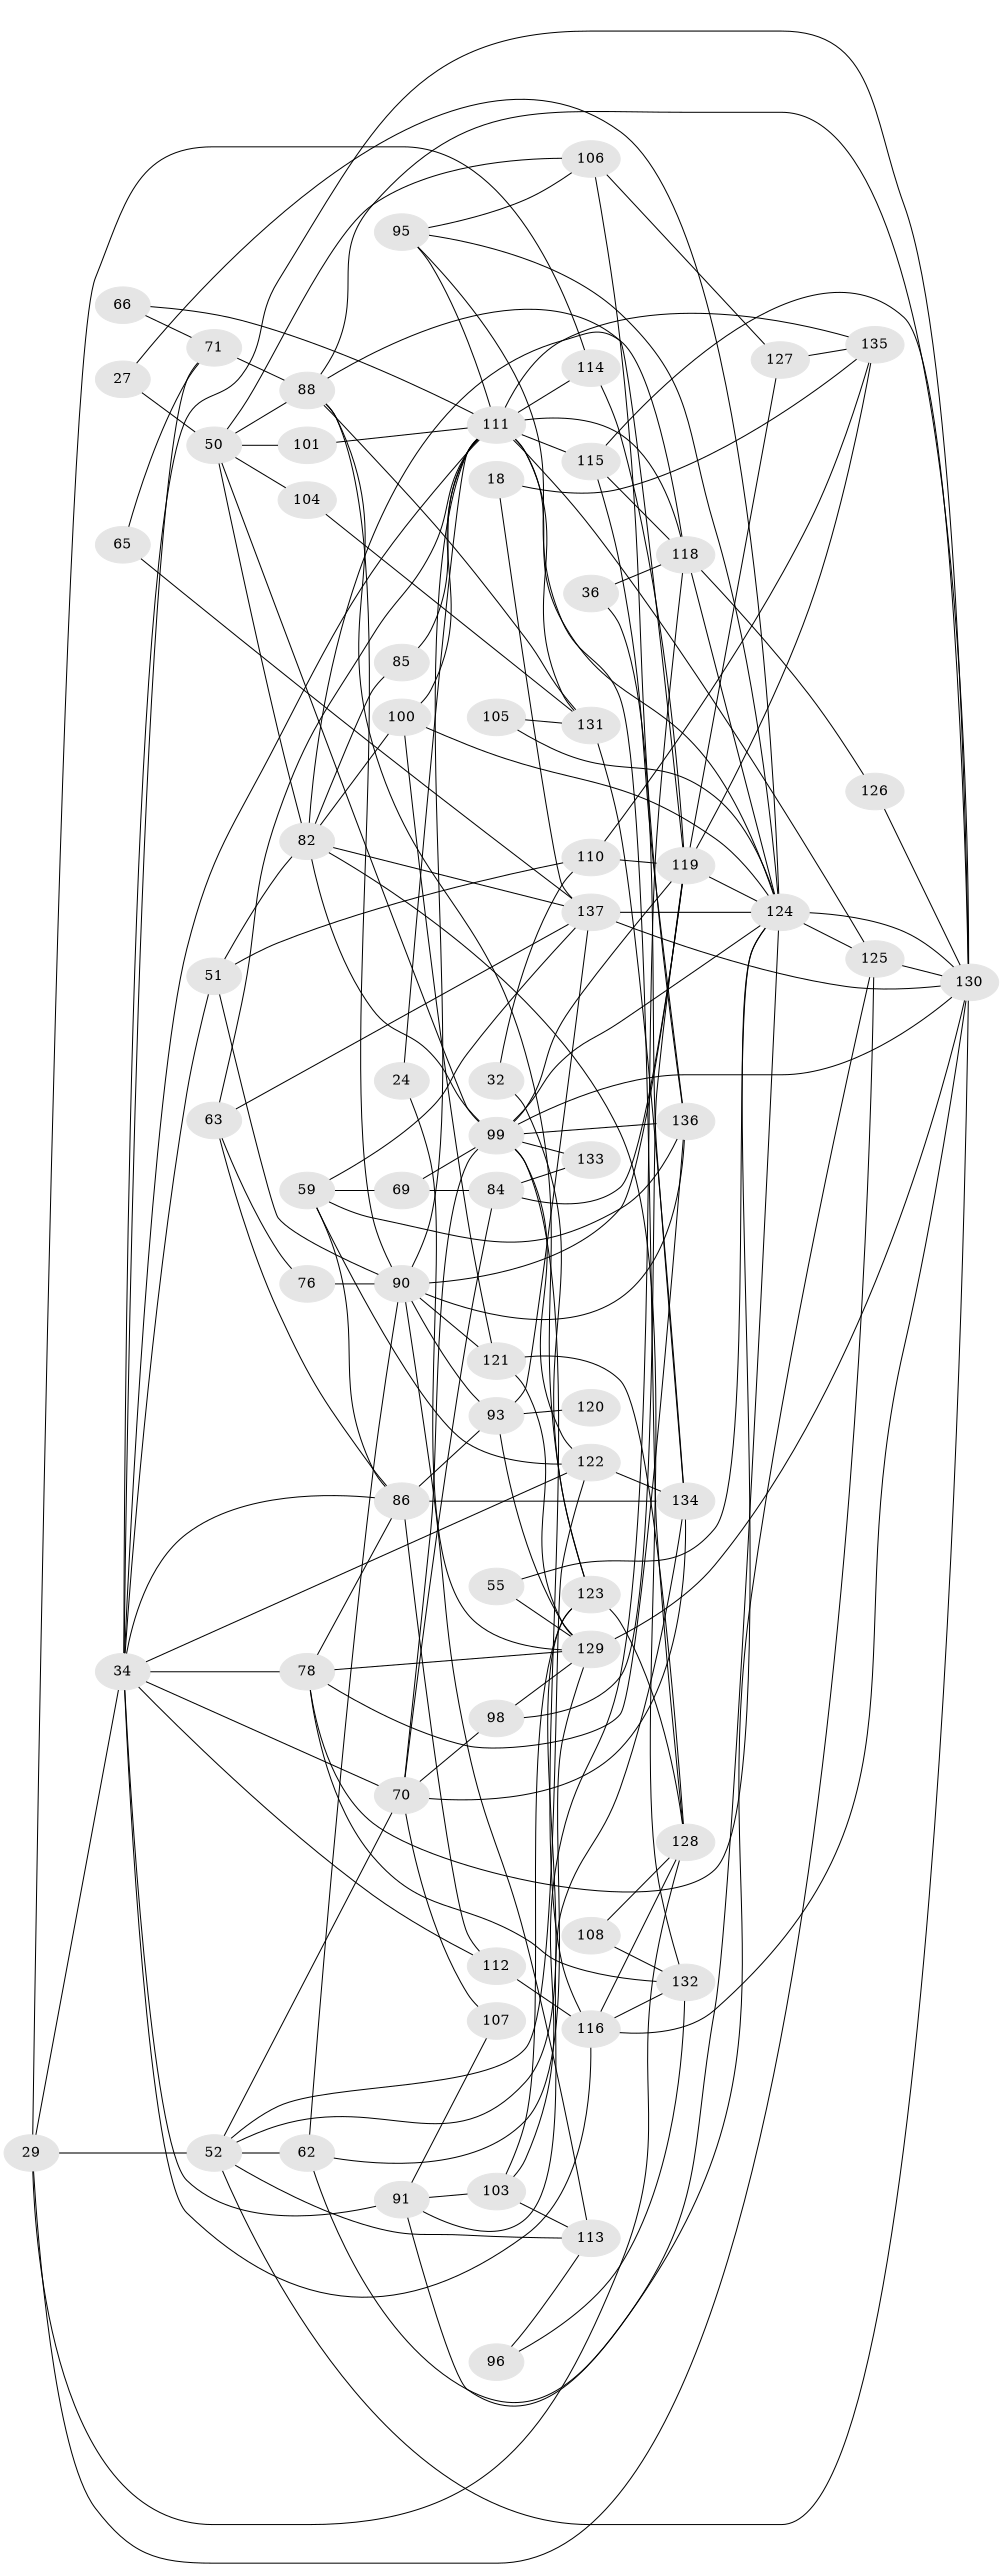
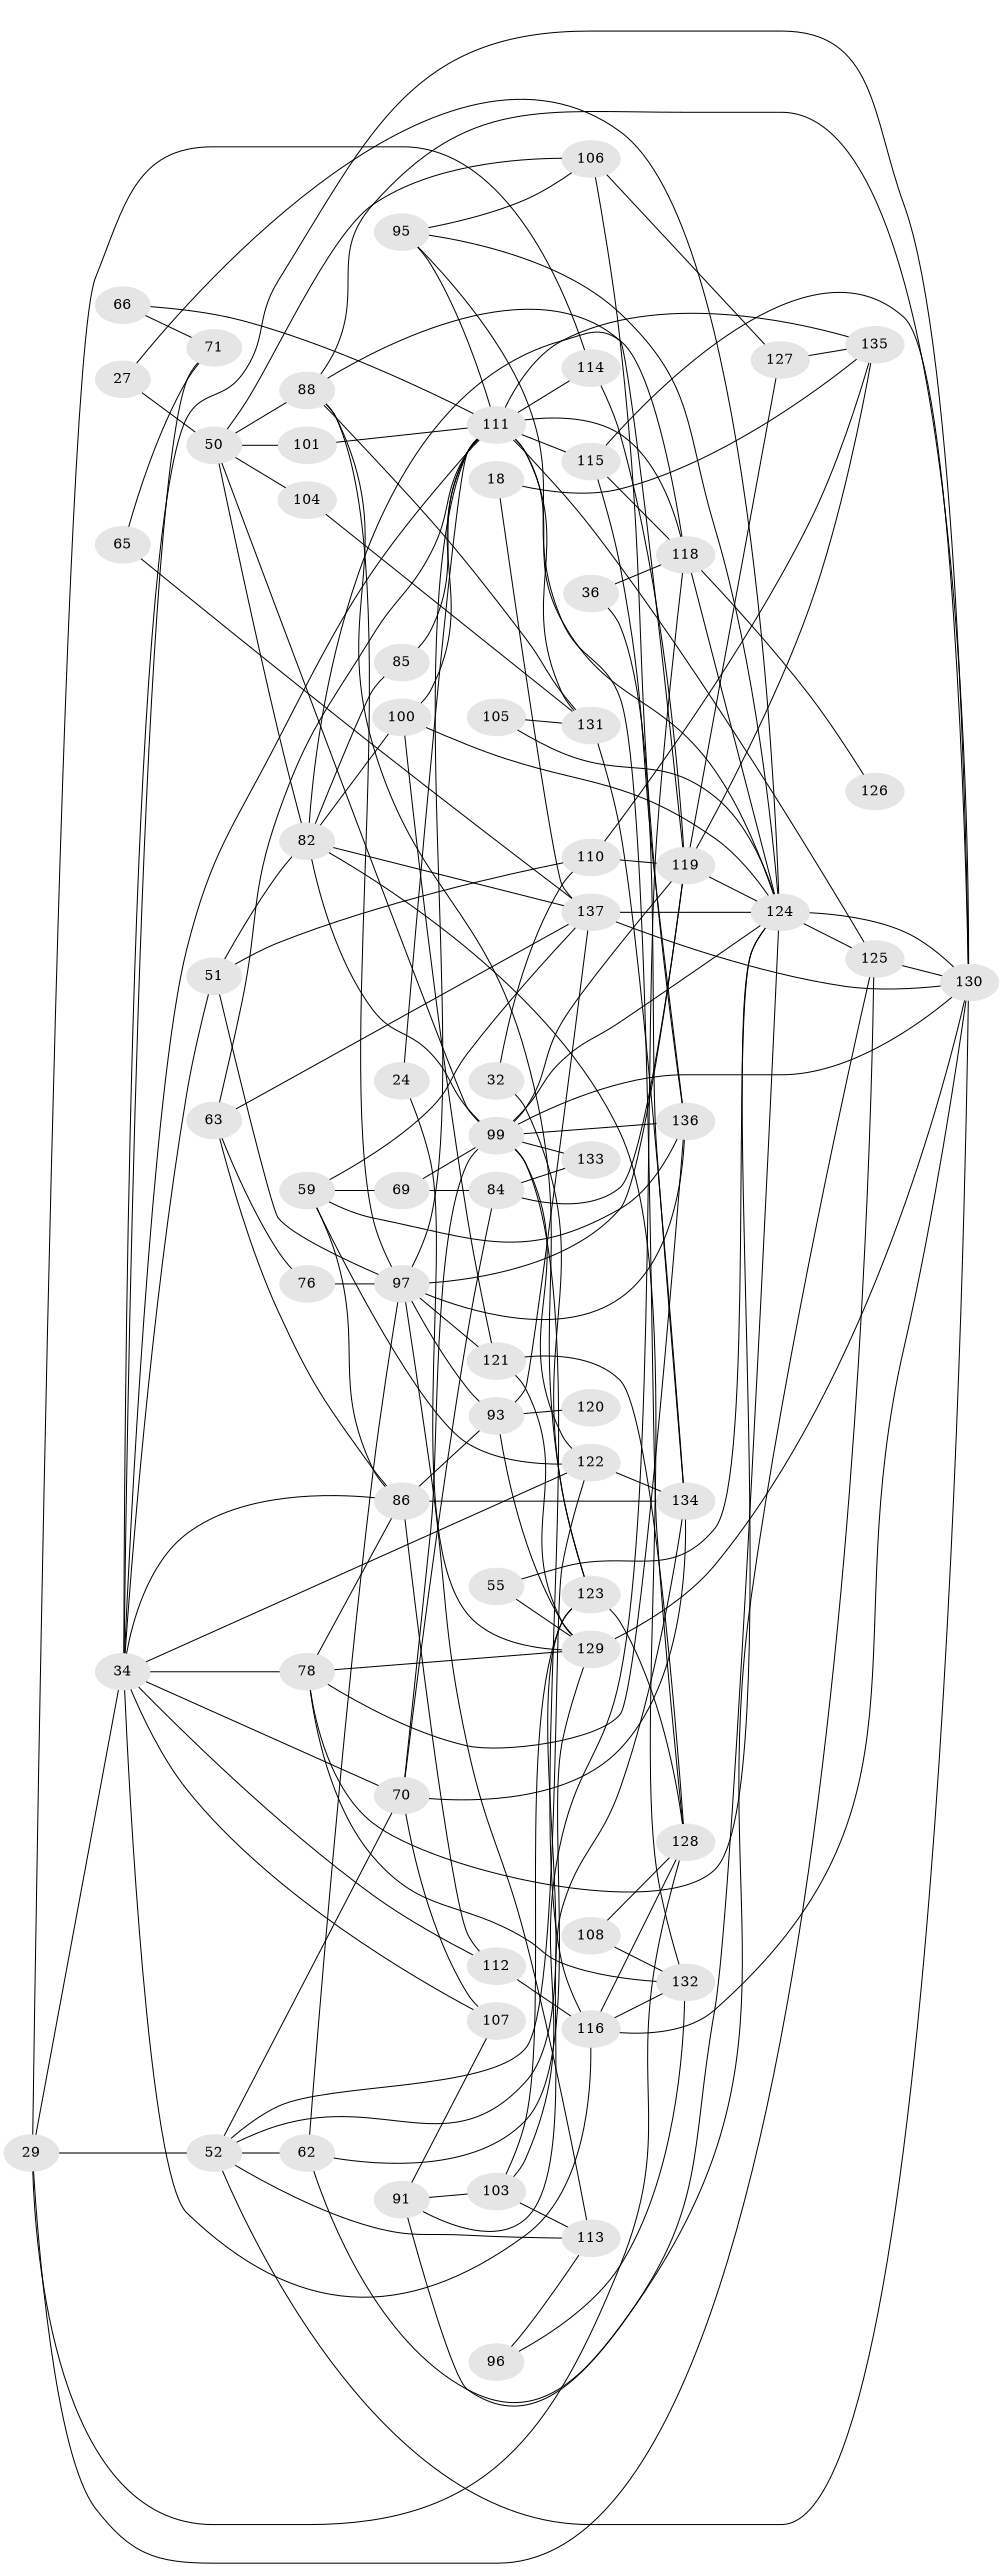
  graph {
    rankdir=LR
    node [color=gray90 style=filled]
    n1 [label=137 super="+89+87"]
    124 [super="+58"]
    130 [super="+22+67"]
    18
    135
    111 [super="+75+97+72"]
    114
    125 [super="+109+28"]
    118 [super="+92+81"]
    131 [super="+12"]
    115 [super="+102"]
    24
    129 [super="+20+94"]
    50 [super="+48+45"]
    82 [super="+40"]
    88 [super="+41+10"]
    99 [super="+31+13+39+43+80"]
    101
    104 [super="+35"]
    106
    27
    34 [super="+11+3+14"]
    51
    70
    71
    78 [super="+54"]
    86 [super="+79"]
    107
    112
    116 [super="+83"]
    122
    29
    52 [super="+47+19"]
    128
    123
    62
    113
    119 [super="+17+46"]
    32
    110
-   90 [super="+25+61+57+73+60"]
+   90 [super="+25+61+57+73+60" label=97]
    134 [super="+44"]
    84 [super="+1"]
-   98
    136 [super="+77"]
    132 [super="+15"]
    93
    126
    36
    85
    100
    133
    127 [super="+7"]
    121
    55
    59 [super="+49+56"]
    69
    63
    76
    65
    66
    120
    91
    103
    95
    96
    105
    108
    n1 -- 124 [weight=2]
    n1 -- 130
    124 -- 130
    124 -- 125 [weight=2]
    18 -- n1
    18 -- 135
    111 -- 124
    111 -- 135 [weight=4]
    111 -- 114
    111 -- 125
    111 -- 118 [weight=3]
    111 -- 131
    111 -- 115
    114 -- 119
    125 -- 130 [weight=2]
    118 -- 124 [weight=2]
    118 -- 126
    131 -- 134
    115 -- 130 [weight=2]
    115 -- 118
    115 -- 136
    24 -- 111
    24 -- 129
    129 -- 130 [weight=2]
    50 -- 82
    50 -- 88 [weight=2]
    50 -- 99 [weight=2]
    50 -- 101
    50 -- 104
    50 -- 106
    82 -- n1
    82 -- 118
    82 -- 99
    82 -- 132
    82 -- 85
    82 -- 100
    88 -- 130
    88 -- 131 [weight=2]
    88 -- 123
    88 -- 119 [weight=2]
    88 -- 90
    99 -- 124 [weight=2]
    99 -- 130
    99 -- 116 [weight=2]
    99 -- 122
    99 -- 119 [weight=3]
    99 -- 136 [weight=2]
    99 -- 133
    101 -- 111
    104 -- 131
    106 -- 136
    106 -- 127
    27 -- 124
    27 -- 50
    34 -- 130
    34 -- 111
    34 -- 51
    34 -- 70
    34 -- 71
    34 -- 78
    34 -- 86
-   34 -- 91
+   34 -- 107
    34 -- 112
    34 -- 116
    34 -- 122
    51 -- 82
    51 -- 110
    51 -- 90
    70 -- 99
    70 -- 107
    70 -- 134 [weight=2]
    70 -- 84
-   70 -- 98
-   71 -- 88
    78 -- 124
    78 -- 129 [weight=2]
    78 -- 86 [weight=2]
    78 -- 136
    78 -- 132
    86 -- 112
    86 -- 134 [weight=2]
    86 -- 93
    112 -- 116
    116 -- 130
    116 -- 128 [weight=2]
    116 -- 132
    122 -- 134
    29 -- 114
    29 -- 125
    29 -- 34
    29 -- 52
    29 -- 128
    52 -- 130 [weight=3]
    52 -- 70
    52 -- 122 [weight=2]
    52 -- 123
    52 -- 62
    52 -- 113
    123 -- 128
    62 -- 124
    62 -- 129
    62 -- 90
    119 -- 124
    119 -- 135
    119 -- 127
    32 -- 123
    32 -- 110
    110 -- 135
    110 -- 119
    90 -- 111 [weight=3]
    90 -- 113
    90 -- 119 [weight=2]
    90 -- 136
    90 -- 93
    90 -- 121
    84 -- 119
    84 -- 133
-   98 -- 129
-   98 -- 119
    93 -- n1 [weight=2]
    93 -- 129
    93 -- 120
-   126 -- 130
    36 -- 118
    36 -- 134
    85 -- 111
    100 -- 124
    100 -- 111
    100 -- 121
    127 -- 135
    121 -- 129
    121 -- 128
    55 -- 124
    55 -- 129
    59 -- n1
    59 -- 86
    59 -- 122
    59 -- 136
    59 -- 69
    69 -- 99
    69 -- 84
    63 -- n1
    63 -- 111
    63 -- 86
    63 -- 76
    76 -- 90
    65 -- n1
    65 -- 71
    66 -- 111
    66 -- 71
    91 -- 125
    91 -- 107
    91 -- 134
    91 -- 103
    103 -- 118 [weight=2]
    103 -- 123
    103 -- 113
    95 -- 124
    95 -- 111
    95 -- 106
    95 -- 128
    96 -- 113
    96 -- 132
    105 -- 124
    105 -- 131
    108 -- 128
    108 -- 132
  }
